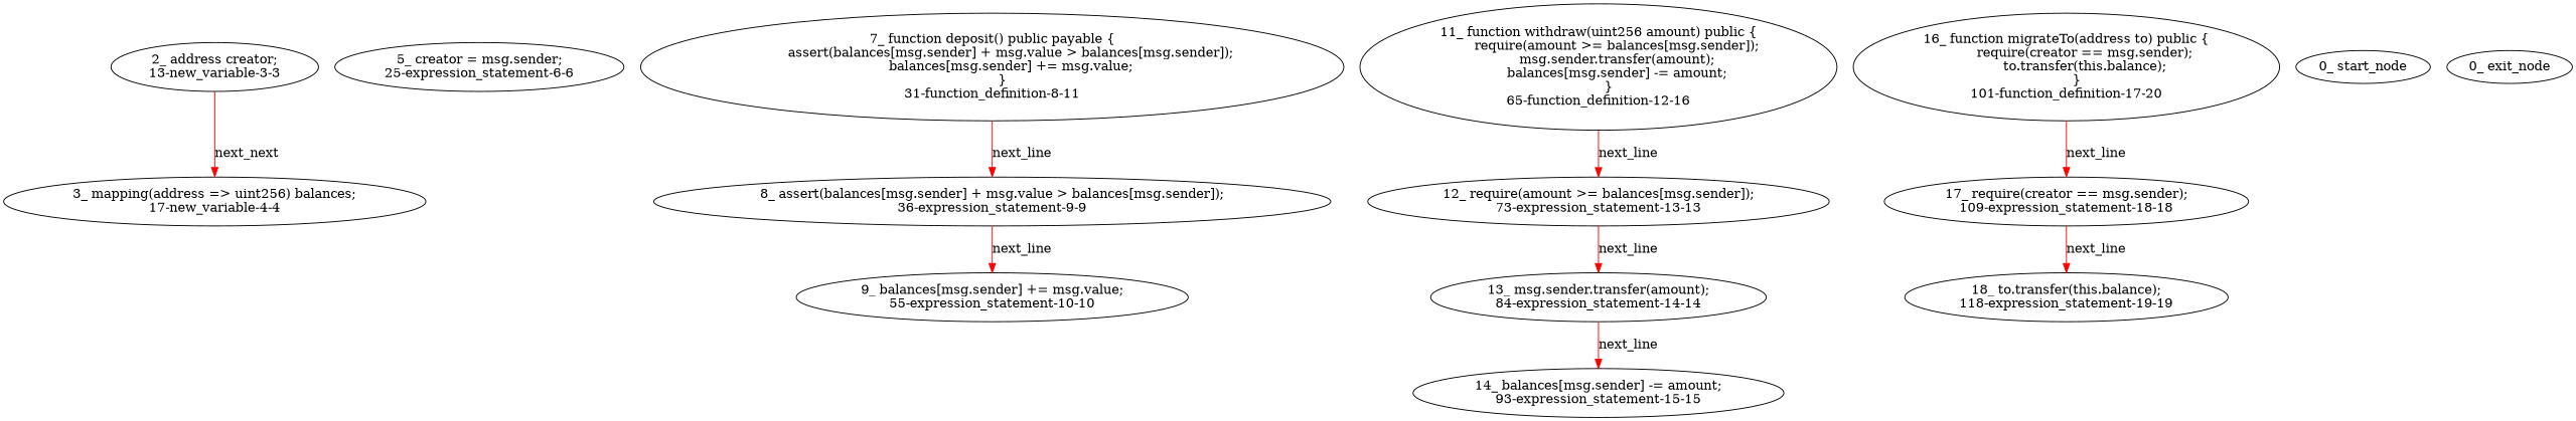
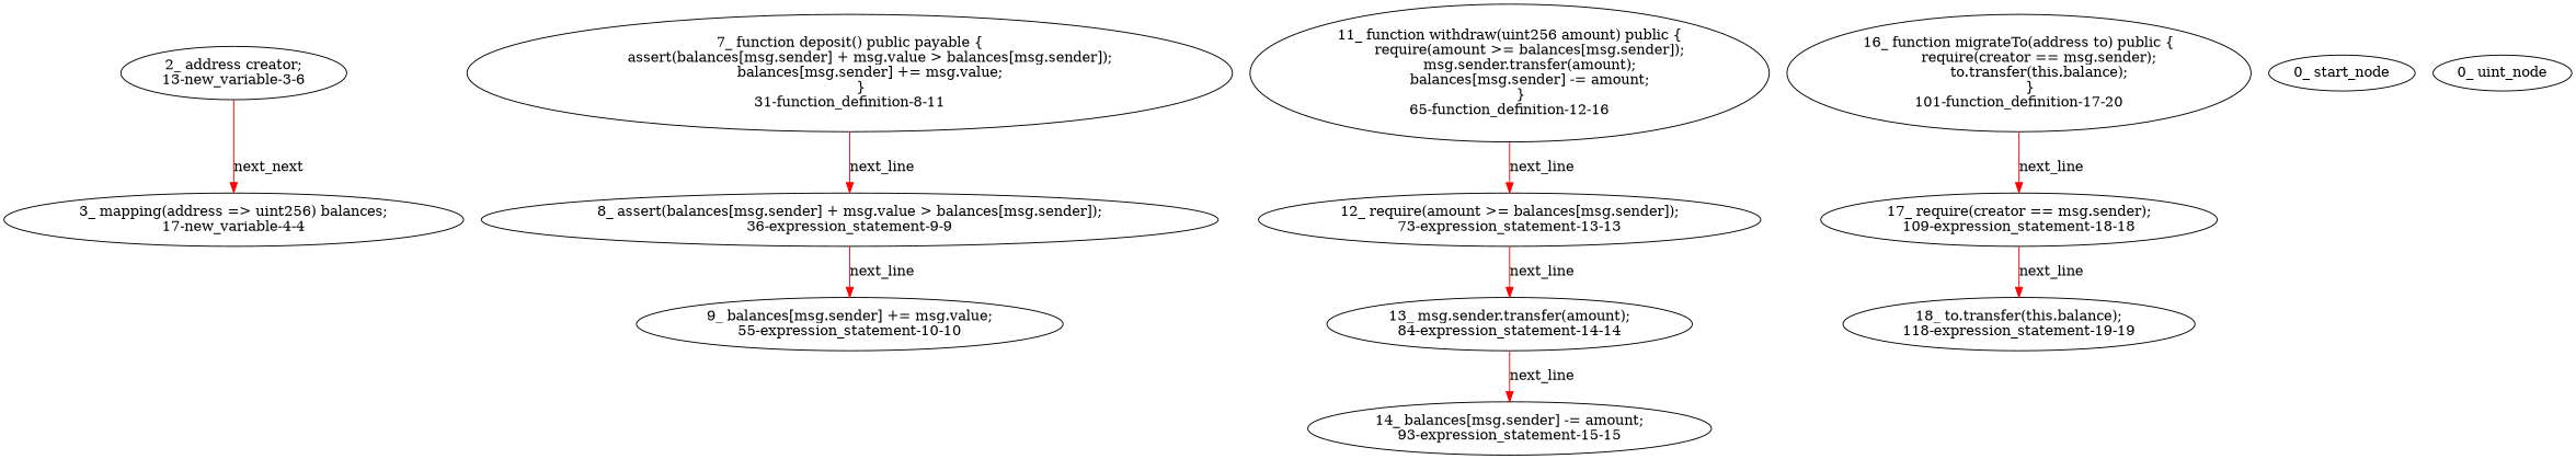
  digraph {
    node [type_label=expression_statement]
    edge [color=red controlflow_type=next_line edge_type=CFG_edge]
-   n1 [label="2_ address creator;\n13-new_variable-3-3" type_label=new_variable]
+   n1 [label="2_ address creator;\n13-new_variable-3-6" type_label=new_variable]
    n2 [label="3_ mapping(address => uint256) balances;\n17-new_variable-4-4" type_label=new_variable]
-   n3 [label="5_ creator = msg.sender;\n25-expression_statement-6-6"]
    n4 [label="7_ function deposit() public payable {\n         assert(balances[msg.sender] + msg.value > balances[msg.sender]);\n         balances[msg.sender] += msg.value;\n     }\n31-function_definition-8-11" method="deposit()" type_label=function_definition]
    n5 [label="8_ assert(balances[msg.sender] + msg.value > balances[msg.sender]);\n36-expression_statement-9-9" method="deposit()"]
    n6 [label="9_ balances[msg.sender] += msg.value;\n55-expression_statement-10-10" method="deposit()"]
    n7 [label="11_ function withdraw(uint256 amount) public {\n         require(amount >= balances[msg.sender]);\n         msg.sender.transfer(amount);\n         balances[msg.sender] -= amount;\n     }\n65-function_definition-12-16" method="withdraw(uint256 amount)" type_label=function_definition]
    n8 [label="12_ require(amount >= balances[msg.sender]);\n73-expression_statement-13-13" method="withdraw(uint256 amount)"]
    n9 [label="13_ msg.sender.transfer(amount);\n84-expression_statement-14-14" method="withdraw(uint256 amount)"]
    n10 [label="14_ balances[msg.sender] -= amount;\n93-expression_statement-15-15" method="withdraw(uint256 amount)"]
    n11 [label="16_ function migrateTo(address to) public {\n         require(creator == msg.sender);\n         to.transfer(this.balance);\n     }\n101-function_definition-17-20" method="migrateTo(address to)" type_label=function_definition]
    n12 [label="17_ require(creator == msg.sender);\n109-expression_statement-18-18" method="migrateTo(address to)"]
    n13 [label="18_ to.transfer(this.balance);\n118-expression_statement-19-19" method="migrateTo(address to)"]
    n14 [label="0_ start_node" type_label=start]
-   n15 [label="0_ exit_node" type_label=exit]
+   n15 [label="0_ uint_node" type_label=exit]
    n1 -> n2 [label=next_next]
    n4 -> n5 [label=next_line]
    n5 -> n6 [label=next_line]
    n7 -> n8 [label=next_line]
    n8 -> n9 [label=next_line]
    n9 -> n10 [label=next_line]
    n11 -> n12 [label=next_line]
    n12 -> n13 [label=next_line]
  }
